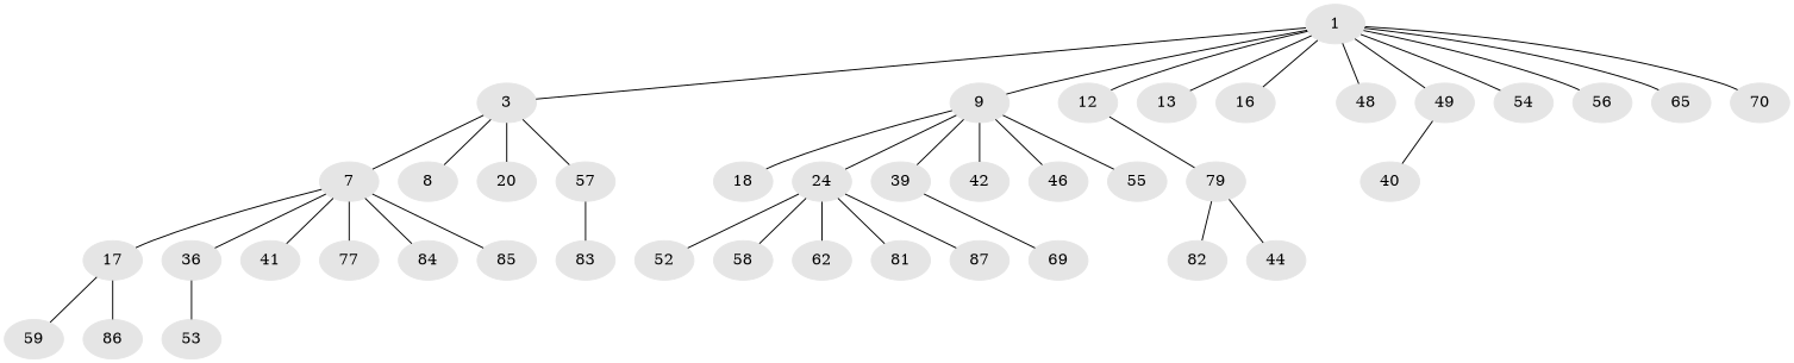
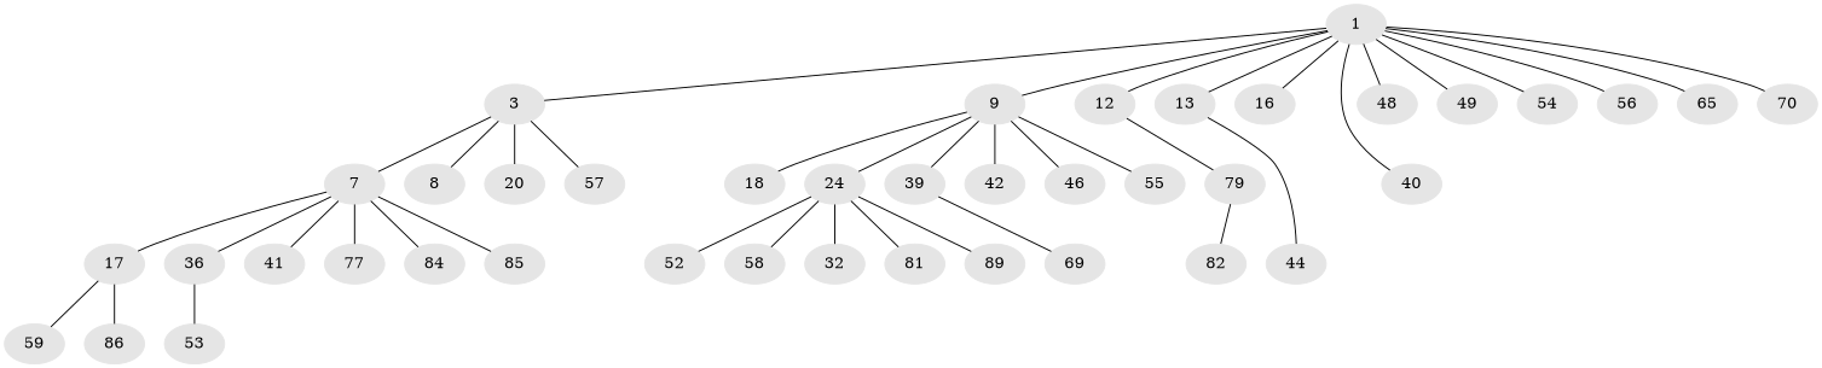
  graph {
    node [color=gray90 style=filled]
    1 [super="+2+6+4"]
    3 [super="+5+37"]
    9 [super="+11+15"]
    12 [super="+32+14"]
    13 [super="+28"]
    16 [super="+23+64+21"]
    40
    48 [super="+75"]
    49
    54 [super="+63"]
    56
    65
    70
    7 [super="+19+22+10"]
    8 [super="+73"]
    20
    57
    18 [super="+67+38"]
    24 [super="+27+34+26+78"]
    39 [super="+44+45+61"]
    42
    46
    55
    79
    n25 [label=44]
    17 [super="+30+50"]
    36 [super="+51"]
    41
    77
    84
    85
-   83
    59
    86
    53
    52 [super="+76"]
    58 [super="+60+68"]
-   62
+   62 [label=32]
    81
-   87
+   87 [label=89]
    69 [super="+71+80"]
    82
    1 -- 3
    1 -- 9
    1 -- 12
    1 -- 13
    1 -- 16
-   49 -- 40
+   1 -- 40
    1 -- 48
    1 -- 49
    1 -- 54
    1 -- 56
    1 -- 65
    1 -- 70
    3 -- 7
    3 -- 8
    3 -- 20
    3 -- 57
    9 -- 18
    9 -- 24
    9 -- 39
    9 -- 42
    9 -- 46
    9 -- 55
    12 -- 79
-   79 -- n25
+   13 -- n25
    7 -- 17
    7 -- 36
    7 -- 41
    7 -- 77
    7 -- 84
    7 -- 85
-   57 -- 83
    24 -- 52
    24 -- 58
    24 -- 62
    24 -- 81
    24 -- 87
    39 -- 69
    79 -- 82
    17 -- 59
    17 -- 86
    36 -- 53
  }
